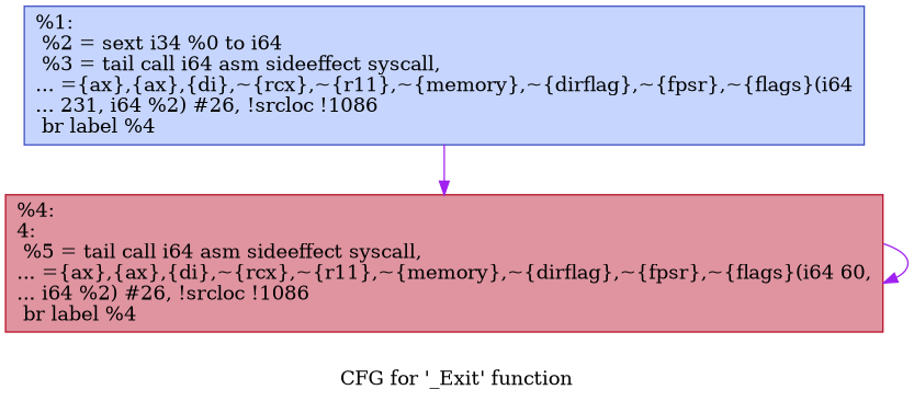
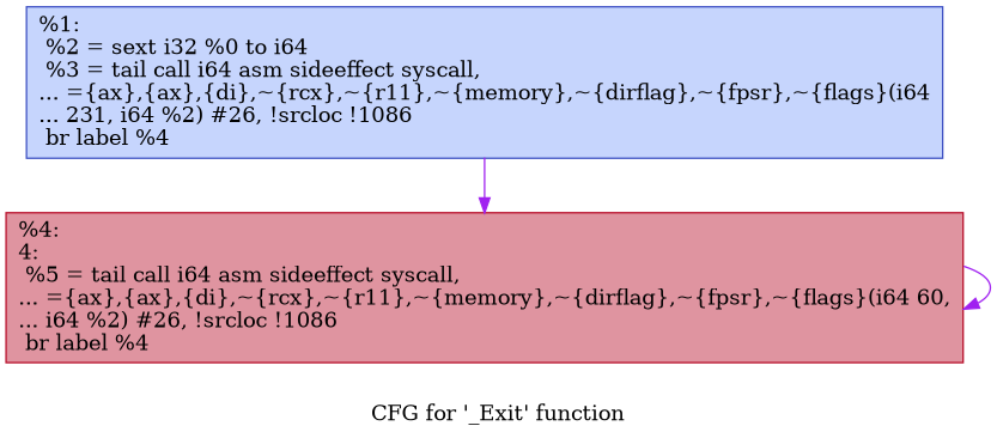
  digraph {
    label="CFG for '_Exit' function"
    node [shape=record style=filled]
    edge [color=purple]
-   n1 [color="#3d50c3ff" fillcolor="#7ea1fa70" label="{%1:\l  %2 = sext i34 %0 to i64\l  %3 = tail call i64 asm sideeffect syscall,\l... =\{ax\},\{ax\},\{di\},~\{rcx\},~\{r11\},~\{memory\},~\{dirflag\},~\{fpsr\},~\{flags\}(i64\l... 231, i64 %2) #26, !srcloc !1086\l  br label %4\l}"]
+   n1 [color="#3d50c3ff" fillcolor="#7ea1fa70" label="{%1:\l  %2 = sext i32 %0 to i64\l  %3 = tail call i64 asm sideeffect syscall,\l... =\{ax\},\{ax\},\{di\},~\{rcx\},~\{r11\},~\{memory\},~\{dirflag\},~\{fpsr\},~\{flags\}(i64\l... 231, i64 %2) #26, !srcloc !1086\l  br label %4\l}"]
    n2 [color="#b70d28ff" fillcolor="#b70d2870" label="{%4:\l4:                                                \l  %5 = tail call i64 asm sideeffect syscall,\l... =\{ax\},\{ax\},\{di\},~\{rcx\},~\{r11\},~\{memory\},~\{dirflag\},~\{fpsr\},~\{flags\}(i64 60,\l... i64 %2) #26, !srcloc !1086\l  br label %4\l}"]
    n1 -> n2
    n2 -> n2
  }
